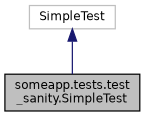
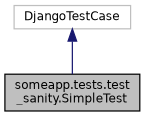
  digraph {
    node [fontname=Helvetica fontsize=10 shape=record style=filled]
    n1 [color=black fillcolor=grey75 fontcolor=black height=0.2 label="someapp.tests.test\l_sanity.SimpleTest" width=0.4]
-   n2 [color=grey75 fillcolor=white height=0.2 label=SimpleTest width=0.4]
+   n2 [color=grey75 fillcolor=white height=0.2 label=DjangoTestCase width=0.4]
    n2 -> n1 [color=midnightblue dir=back fontname=Helvetica fontsize=10 labelfontname=Helvetica labelfontsize=10 style=solid]
  }
